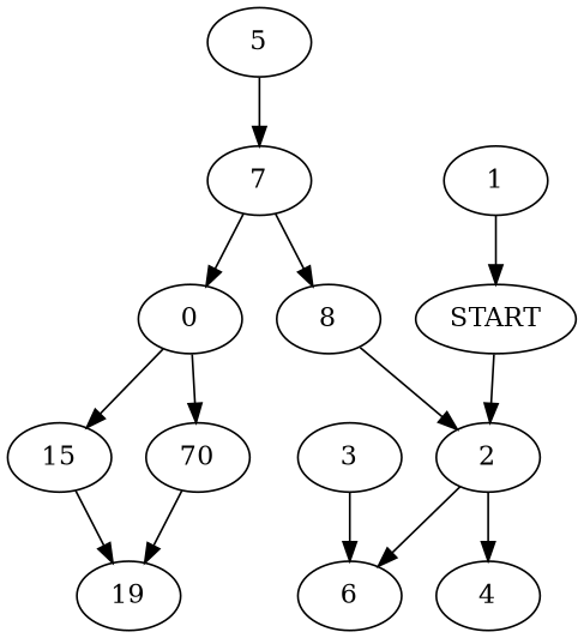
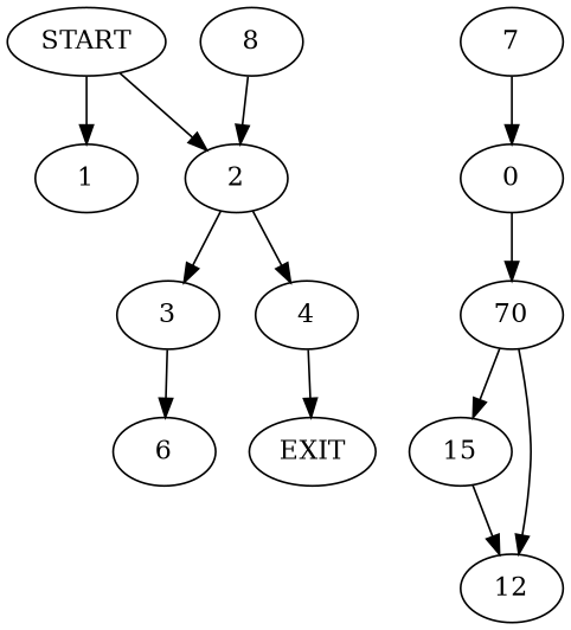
  digraph {
    n1 [label=START]
    1
    2
+   n4 [label=EXIT]
    3
    4
    6
-   5
    7
    8
    n11 [label=0]
    n12 [label=70]
    n13 [label=15]
-   12 [label=19]
-   1 -> n1
+   12
+   n1 -> 1
    n1 -> 2
-   2 -> 6
+   2 -> 3
    2 -> 4
    3 -> 6
-   5 -> 7
-   7 -> 8
+   4 -> n4
    7 -> n11
    8 -> 2
    n11 -> n12
-   n11 -> n13
+   n12 -> n13
    n12 -> 12
    n13 -> 12
  }
